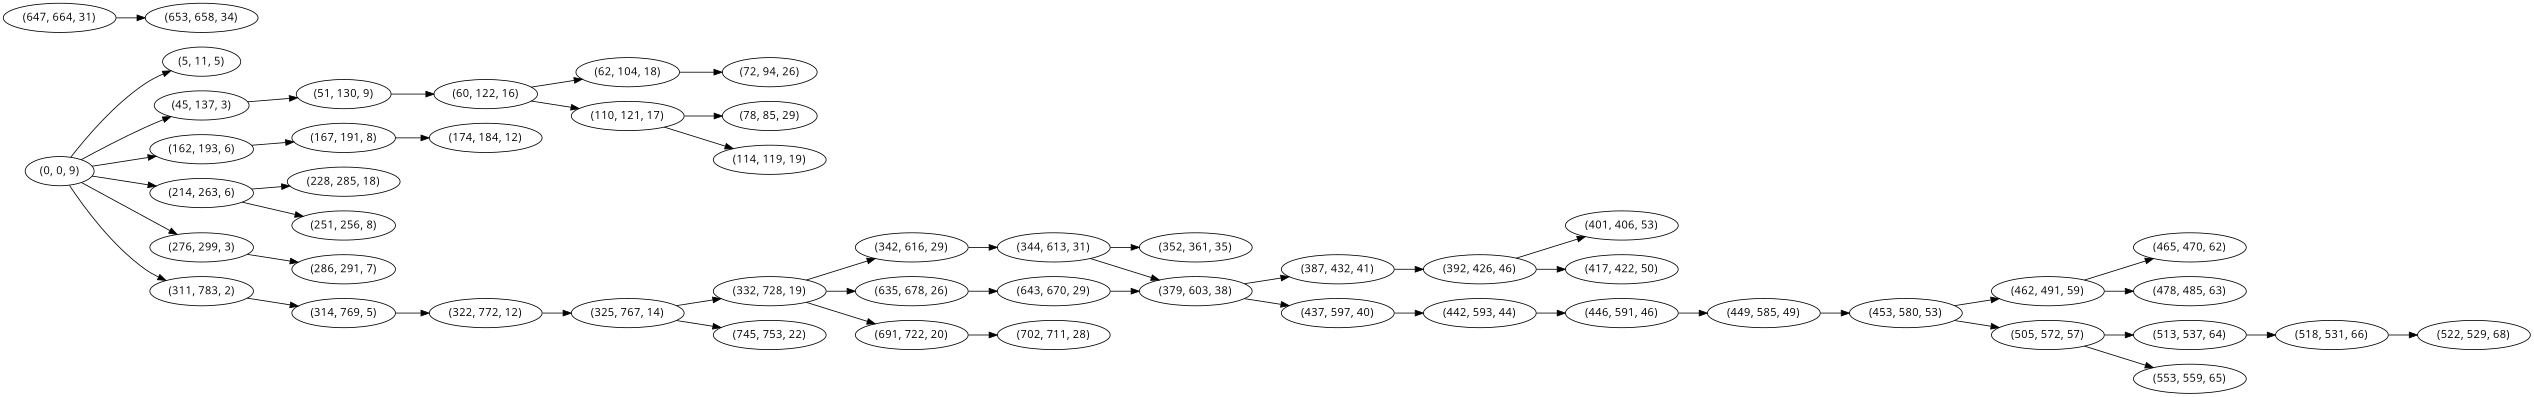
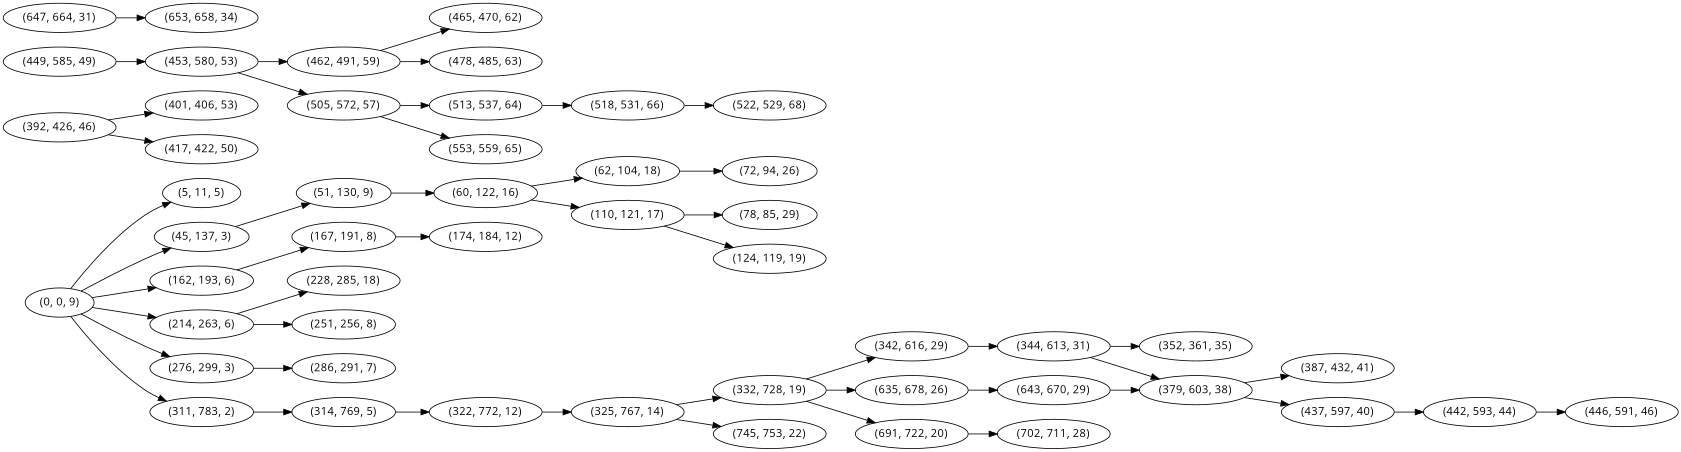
  digraph {
    fontname="Open Sans"
    rankdir=LR
    node [fontname="Open Sans"]
    edge [fontname="Open Sans"]
    n1 [label="(0, 0, 9)"]
    "(5, 11, 5)"
    "(45, 137, 3)"
    "(162, 193, 6)"
    "(214, 263, 6)"
    "(276, 299, 3)"
    "(311, 783, 2)"
    "(51, 130, 9)"
    "(167, 191, 8)"
    n10 [label="(228, 285, 18)"]
    "(251, 256, 8)"
    "(286, 291, 7)"
    n13 [label="(314, 769, 5)"]
    "(60, 122, 16)"
    "(62, 104, 18)"
    "(110, 121, 17)"
    "(72, 94, 26)"
    "(78, 85, 29)"
-   "(114, 119, 19)"
+   "(114, 119, 19)" [label="(124, 119, 19)"]
    "(174, 184, 12)"
    "(322, 772, 12)"
    "(325, 767, 14)"
    "(332, 728, 19)"
    "(745, 753, 22)"
    "(342, 616, 29)"
    "(635, 678, 26)"
    "(691, 722, 20)"
    "(344, 613, 31)"
    "(643, 670, 29)"
    "(702, 711, 28)"
    "(352, 361, 35)"
    "(379, 603, 38)"
    "(387, 432, 41)"
    "(437, 597, 40)"
    "(392, 426, 46)"
    "(442, 593, 44)"
    "(401, 406, 53)"
    "(417, 422, 50)"
    "(446, 591, 46)"
    "(449, 585, 49)"
    "(453, 580, 53)"
    "(462, 491, 59)"
    "(505, 572, 57)"
    "(465, 470, 62)"
    "(478, 485, 63)"
    "(513, 537, 64)"
    "(553, 559, 65)"
    "(518, 531, 66)"
    "(522, 529, 68)"
    "(647, 664, 31)"
    "(653, 658, 34)"
    n1 -> "(5, 11, 5)"
    n1 -> "(45, 137, 3)"
    n1 -> "(162, 193, 6)"
    n1 -> "(214, 263, 6)"
    n1 -> "(276, 299, 3)"
    n1 -> "(311, 783, 2)"
    "(45, 137, 3)" -> "(51, 130, 9)"
    "(162, 193, 6)" -> "(167, 191, 8)"
    "(214, 263, 6)" -> n10
    "(214, 263, 6)" -> "(251, 256, 8)"
    "(276, 299, 3)" -> "(286, 291, 7)"
    "(311, 783, 2)" -> n13
    "(51, 130, 9)" -> "(60, 122, 16)"
    "(167, 191, 8)" -> "(174, 184, 12)"
    n13 -> "(322, 772, 12)"
    "(60, 122, 16)" -> "(62, 104, 18)"
    "(60, 122, 16)" -> "(110, 121, 17)"
    "(62, 104, 18)" -> "(72, 94, 26)"
    "(110, 121, 17)" -> "(78, 85, 29)"
    "(110, 121, 17)" -> "(114, 119, 19)"
    "(322, 772, 12)" -> "(325, 767, 14)"
    "(325, 767, 14)" -> "(332, 728, 19)"
    "(325, 767, 14)" -> "(745, 753, 22)"
    "(332, 728, 19)" -> "(342, 616, 29)"
    "(332, 728, 19)" -> "(635, 678, 26)"
    "(332, 728, 19)" -> "(691, 722, 20)"
    "(342, 616, 29)" -> "(344, 613, 31)"
    "(635, 678, 26)" -> "(643, 670, 29)"
    "(691, 722, 20)" -> "(702, 711, 28)"
    "(344, 613, 31)" -> "(352, 361, 35)"
    "(344, 613, 31)" -> "(379, 603, 38)"
    "(643, 670, 29)" -> "(379, 603, 38)"
    "(379, 603, 38)" -> "(387, 432, 41)"
    "(379, 603, 38)" -> "(437, 597, 40)"
-   "(387, 432, 41)" -> "(392, 426, 46)"
    "(437, 597, 40)" -> "(442, 593, 44)"
    "(392, 426, 46)" -> "(401, 406, 53)"
    "(392, 426, 46)" -> "(417, 422, 50)"
    "(442, 593, 44)" -> "(446, 591, 46)"
-   "(446, 591, 46)" -> "(449, 585, 49)"
    "(449, 585, 49)" -> "(453, 580, 53)"
    "(453, 580, 53)" -> "(462, 491, 59)"
    "(453, 580, 53)" -> "(505, 572, 57)"
    "(462, 491, 59)" -> "(465, 470, 62)"
    "(462, 491, 59)" -> "(478, 485, 63)"
    "(505, 572, 57)" -> "(513, 537, 64)"
    "(505, 572, 57)" -> "(553, 559, 65)"
    "(513, 537, 64)" -> "(518, 531, 66)"
    "(518, 531, 66)" -> "(522, 529, 68)"
    "(647, 664, 31)" -> "(653, 658, 34)"
  }
